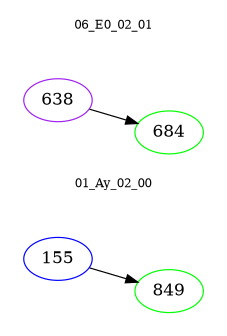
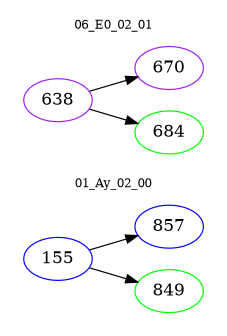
  digraph {
    rankdir=LR
    node [color=blue]
    edge [color=black]
    n1 [label=155]
    n2 [color=green label=849]
+   n3 [label=857]
    n4 [color=purple label=638]
    n5 [color=green label=684]
+   n6 [color=purple label=670]
    subgraph cluster_1 {
      color=white
      fontsize=10
      label="01_Ay_02_00"
      n1
      n2
+     n3
    }
    subgraph cluster_2 {
      color=white
      fontsize=10
      label="06_E0_02_01"
      n4
      n5
+     n6
    }
    n1 -> n2
+   n1 -> n3
    n4 -> n5
+   n4 -> n6
  }
